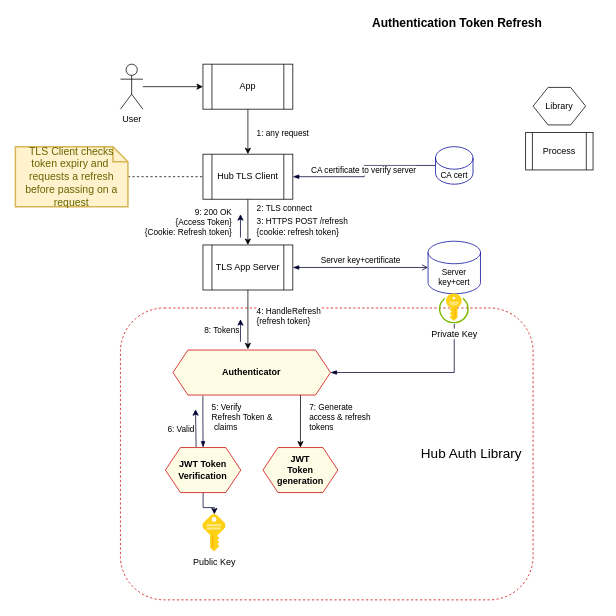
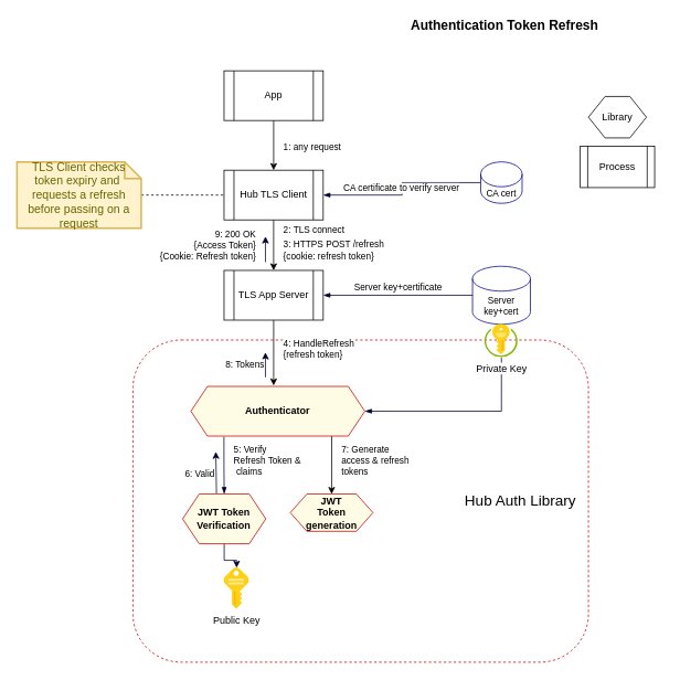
  <mxCell id="0" />
  <mxCell id="1" parent="0" />
  <mxCell id="2" value="Hub Auth Library" style="rounded=1;whiteSpace=wrap;html=1;dashed=1;fontSize=18;strokeColor=#CC0000;fillColor=none;align=right;verticalAlign=middle;spacingRight=13;labelPosition=center;verticalLabelPosition=middle;spacingLeft=0;spacingTop=0;spacingBottom=0;" parent="1" vertex="1"><mxGeometry x="160" y="410" width="550" height="389" as="geometry" /></mxCell>
- <mxCell id="3" value="User" style="shape=umlActor;verticalLabelPosition=bottom;verticalAlign=top;html=1;outlineConnect=0;" parent="1" vertex="1"><mxGeometry x="160.002" y="85" width="29.941" height="60" as="geometry" /></mxCell>
  <mxCell id="4" value="&lt;font style=&quot;font-size: 11px ; line-height: 120%&quot;&gt;5: Verify&lt;br style=&quot;font-size: 11px&quot;&gt;Refresh Token &amp;amp;&lt;br&gt;&amp;nbsp;claims&lt;/font&gt;" style="edgeStyle=orthogonalEdgeStyle;rounded=0;jumpStyle=none;jumpSize=10;orthogonalLoop=1;jettySize=auto;html=1;entryX=0.5;entryY=0;entryDx=0;entryDy=0;fontSize=11;startArrow=none;startFill=0;endArrow=blockThin;endFill=1;strokeColor=#000033;align=left;exitX=0.19;exitY=1.015;exitDx=0;exitDy=0;labelPosition=right;verticalLabelPosition=middle;verticalAlign=middle;exitPerimeter=0;" parent="1" source="35" target="17" edge="1"><mxGeometry x="-0.158" y="10" relative="1" as="geometry"><mxPoint as="offset" /><mxPoint x="359.819" y="525" as="sourcePoint" /><Array as="points"><mxPoint x="270" y="561" /></Array></mxGeometry></mxCell>
  <mxCell id="5" value="4: HandleRefresh&lt;br&gt;{refresh token}" style="edgeStyle=orthogonalEdgeStyle;rounded=0;orthogonalLoop=1;jettySize=auto;html=1;exitX=0.5;exitY=1;exitDx=0;exitDy=0;align=left;entryX=0.5;entryY=0;entryDx=0;entryDy=0;" parent="1" source="9" edge="1"><mxGeometry x="560" y="249" as="geometry"><Array as="points"><mxPoint x="330" y="455" /><mxPoint x="330" y="455" /></Array><mxPoint x="86.282" y="615" as="sourcePoint" /><mxPoint x="329.878" y="465" as="targetPoint" /><mxPoint x="10" y="-5" as="offset" /></mxGeometry></mxCell>
  <mxCell id="6" style="edgeStyle=orthogonalEdgeStyle;rounded=0;jumpStyle=none;jumpSize=10;orthogonalLoop=1;jettySize=auto;html=1;fontSize=16;strokeColor=#000033;align=left;entryX=0;entryY=0.5;entryDx=0;entryDy=0;entryPerimeter=0;startArrow=blockThin;startFill=1;endArrow=none;endFill=0;" parent="1" source="8" target="29" edge="1"><mxGeometry relative="1" as="geometry"><mxPoint x="470" y="235" as="targetPoint" /></mxGeometry></mxCell>
  <mxCell id="7" value="CA certificate to verify server" style="edgeLabel;html=1;align=center;verticalAlign=middle;resizable=0;points=[];fontSize=11;" parent="6" vertex="1" connectable="0"><mxGeometry x="-0.593" relative="1" as="geometry"><mxPoint x="52" y="-9" as="offset" /></mxGeometry></mxCell>
  <mxCell id="8" value="Hub TLS Client" style="shape=process;whiteSpace=wrap;html=1;backgroundOutline=1;" parent="1" vertex="1"><mxGeometry x="270" y="205" width="119.765" height="60" as="geometry" /></mxCell>
  <mxCell id="9" value="TLS App Server" style="shape=process;whiteSpace=wrap;html=1;backgroundOutline=1;" parent="1" vertex="1"><mxGeometry x="270.006" y="326" width="119.765" height="60" as="geometry" /></mxCell>
  <mxCell id="10" value="2: TLS connect" style="edgeStyle=orthogonalEdgeStyle;rounded=0;orthogonalLoop=1;jettySize=auto;html=1;align=left;labelPosition=right;verticalLabelPosition=middle;verticalAlign=middle;" parent="1" source="8" target="9" edge="1"><mxGeometry as="geometry"><mxPoint x="10" y="-19" as="offset" /></mxGeometry></mxCell>
  <mxCell id="11" value="3: HTTPS POST /refresh&lt;br&gt;{cookie: refresh token}" style="edgeLabel;html=1;align=left;verticalAlign=middle;resizable=0;points=[];labelPosition=right;verticalLabelPosition=middle;" parent="10" vertex="1" connectable="0"><mxGeometry relative="1" as="geometry"><mxPoint x="10" y="5" as="offset" /></mxGeometry></mxCell>
  <mxCell id="12" value="App" style="shape=process;whiteSpace=wrap;html=1;backgroundOutline=1;" parent="1" vertex="1"><mxGeometry x="270.003" y="85" width="119.765" height="60" as="geometry" /></mxCell>
- <mxCell id="13" style="edgeStyle=orthogonalEdgeStyle;rounded=0;orthogonalLoop=1;jettySize=auto;html=1;entryX=0;entryY=0.5;entryDx=0;entryDy=0;" parent="1" source="3" target="12" edge="1"><mxGeometry x="1425.3" y="-311" as="geometry" /></mxCell>
  <mxCell id="14" style="edgeStyle=orthogonalEdgeStyle;rounded=0;orthogonalLoop=1;jettySize=auto;html=1;align=right;exitX=0.5;exitY=1;exitDx=0;exitDy=0;" parent="1" source="12" target="8" edge="1"><mxGeometry x="694.54" y="89" as="geometry"><mxPoint x="-319.922" y="635" as="sourcePoint" /></mxGeometry></mxCell>
  <mxCell id="15" value="1: any request" style="edgeLabel;html=1;align=left;verticalAlign=middle;resizable=0;points=[];" parent="14" vertex="1" connectable="0"><mxGeometry relative="1" as="geometry"><mxPoint x="10" y="1" as="offset" /></mxGeometry></mxCell>
  <mxCell id="16" value="" style="edgeStyle=orthogonalEdgeStyle;rounded=0;jumpStyle=none;jumpSize=10;orthogonalLoop=1;jettySize=auto;html=1;fontSize=16;strokeColor=#000033;align=left;" parent="1" source="17" target="31" edge="1"><mxGeometry relative="1" as="geometry" /></mxCell>
  <mxCell id="17" value="JWT Token Verification" style="shape=hexagon;perimeter=hexagonPerimeter2;whiteSpace=wrap;html=1;fixedSize=1;fillColor=#FFFCE6;strokeColor=#CC0000;fontStyle=1" parent="1" vertex="1"><mxGeometry x="220" y="596" width="100.42" height="60" as="geometry" /></mxCell>
  <mxCell id="18" style="edgeStyle=orthogonalEdgeStyle;rounded=0;jumpStyle=none;jumpSize=10;orthogonalLoop=1;jettySize=auto;html=1;fontSize=11;strokeColor=#000033;align=left;exitX=1;exitY=0.5;exitDx=0;exitDy=0;startArrow=blockThin;startFill=1;endArrow=none;endFill=0;" parent="1" source="35" target="30" edge="1"><mxGeometry relative="1" as="geometry"><mxPoint x="268.878" y="705.681" as="targetPoint" /></mxGeometry></mxCell>
- <mxCell id="19" value="JWT&lt;br&gt;Token generation" style="shape=hexagon;perimeter=hexagonPerimeter2;whiteSpace=wrap;html=1;fixedSize=1;strokeColor=#CC0000;fillColor=#FFFCE6;fontStyle=1" parent="1" vertex="1"><mxGeometry x="350" y="596" width="99.84" height="60" as="geometry" /></mxCell>
+ <mxCell id="19" value="JWT&lt;br&gt;Token generation" style="shape=hexagon;perimeter=hexagonPerimeter2;whiteSpace=wrap;html=1;fixedSize=1;strokeColor=#CC0000;fillColor=#FFFCE6;fontStyle=1" parent="1" vertex="1"><mxGeometry x="350" y="596" width="99.84" height="45" as="geometry" /></mxCell>
  <mxCell id="20" value="7: Generate &lt;br&gt;access &amp;amp; refresh &lt;br&gt;tokens" style="edgeStyle=orthogonalEdgeStyle;rounded=0;orthogonalLoop=1;jettySize=auto;html=1;entryX=0.5;entryY=0;entryDx=0;entryDy=0;align=left;" parent="1" target="19" edge="1"><mxGeometry as="geometry"><mxPoint x="400" y="526" as="sourcePoint" /><mxPoint x="290" y="605" as="targetPoint" /><Array as="points"><mxPoint x="400" y="526" /></Array><mxPoint x="10" y="-5" as="offset" /></mxGeometry></mxCell>
  <mxCell id="21" value="Library" style="shape=hexagon;perimeter=hexagonPerimeter2;whiteSpace=wrap;html=1;fixedSize=1;" parent="1" vertex="1"><mxGeometry x="710" y="116" width="70" height="50" as="geometry" /></mxCell>
  <mxCell id="22" value="Process" style="shape=process;whiteSpace=wrap;html=1;backgroundOutline=1;" parent="1" vertex="1"><mxGeometry x="700.092" y="176" width="89.824" height="50" as="geometry" /></mxCell>
  <mxCell id="23" value="Server key+cert" style="shape=cylinder3;whiteSpace=wrap;html=1;boundedLbl=1;backgroundOutline=1;size=15;fontSize=11;strokeColor=#000099;" parent="1" vertex="1"><mxGeometry x="570.003" y="321" width="69.863" height="70" as="geometry" /></mxCell>
- <mxCell id="24" value="" style="edgeStyle=orthogonalEdgeStyle;rounded=0;jumpStyle=none;jumpSize=10;orthogonalLoop=1;jettySize=auto;html=1;strokeColor=#000033;align=right;entryX=0;entryY=0.5;entryDx=0;entryDy=0;entryPerimeter=0;startArrow=blockThin;startFill=1;endArrow=open;endFill=0;exitX=1;exitY=0.5;exitDx=0;exitDy=0;" parent="1" target="23" edge="1" source="9"><mxGeometry x="560" y="249" as="geometry"><mxPoint x="390" y="385" as="sourcePoint" /><mxPoint x="540" y="385" as="targetPoint" /><Array as="points" /><mxPoint x="-163" y="65" as="offset" /></mxGeometry></mxCell>
+ <mxCell id="24" value="" style="edgeStyle=orthogonalEdgeStyle;rounded=0;jumpStyle=none;jumpSize=10;orthogonalLoop=1;jettySize=auto;html=1;strokeColor=#000033;align=right;entryX=0;entryY=0.5;entryDx=0;entryDy=0;entryPerimeter=0;startArrow=blockThin;startFill=1;endArrow=none;endFill=0;exitX=1;exitY=0.5;exitDx=0;exitDy=0;" parent="1" target="23" edge="1" source="9"><mxGeometry x="560" y="249" as="geometry"><mxPoint x="390" y="385" as="sourcePoint" /><mxPoint x="540" y="385" as="targetPoint" /><Array as="points" /><mxPoint x="-163" y="65" as="offset" /></mxGeometry></mxCell>
  <mxCell id="25" value="Server key+certificate" style="edgeLabel;html=1;align=center;verticalAlign=middle;resizable=0;points=[];" parent="24" vertex="1" connectable="0"><mxGeometry relative="1" as="geometry"><mxPoint y="-10" as="offset" /></mxGeometry></mxCell>
  <mxCell id="26" value="8: Tokens" style="endArrow=classic;html=1;strokeColor=#000033;align=right;" parent="1" edge="1"><mxGeometry width="50" height="50" relative="1" as="geometry"><mxPoint x="320" y="455" as="sourcePoint" /><mxPoint x="320" y="425" as="targetPoint" /></mxGeometry></mxCell>
  <mxCell id="27" value="9: 200 OK&lt;br&gt;{Access Token}&lt;br&gt;{Cookie: Refresh token}" style="endArrow=classic;html=1;strokeColor=#000033;align=right;" parent="1" edge="1"><mxGeometry x="0.3" y="10" width="50" height="50" relative="1" as="geometry"><mxPoint x="320" y="316" as="sourcePoint" /><mxPoint x="320" y="285" as="targetPoint" /><mxPoint as="offset" /></mxGeometry></mxCell>
  <mxCell id="28" value="Authentication Token Refresh" style="text;html=1;strokeColor=none;fillColor=none;align=center;verticalAlign=middle;whiteSpace=wrap;rounded=0;dashed=1;fontSize=16;fontStyle=1" parent="1" vertex="1"><mxGeometry x="419" y="20" width="380" height="20" as="geometry" /></mxCell>
  <mxCell id="29" value="CA cert" style="shape=cylinder3;whiteSpace=wrap;html=1;boundedLbl=1;backgroundOutline=1;size=15;fontSize=11;strokeColor=#000099;" parent="1" vertex="1"><mxGeometry x="579.93" y="195" width="50" height="50" as="geometry" /></mxCell>
  <mxCell id="30" value="Private Key" style="html=1;points=[];align=center;image;fontSize=12;image=img/lib/mscae/Key_Vaults.svg;dashed=1;strokeColor=#CC0000;fillColor=none;aspect=fixed;" parent="1" vertex="1"><mxGeometry x="584.93" y="391" width="40" height="40" as="geometry" /></mxCell>
  <mxCell id="31" value="Public Key" style="aspect=fixed;html=1;points=[];align=center;image;fontSize=12;image=img/lib/mscae/Key.svg;dashed=1;strokeColor=#000099;fillColor=none;" parent="1" vertex="1"><mxGeometry x="269.71" y="685" width="31" height="50" as="geometry" /></mxCell>
  <mxCell id="32" value="&lt;font style=&quot;font-size: 11px&quot;&gt;6: Valid&lt;/font&gt;" style="endArrow=classic;html=1;fontSize=16;strokeColor=#000033;align=right;exitX=0.407;exitY=-0.013;exitDx=0;exitDy=0;entryX=0.182;entryY=0.347;entryDx=0;entryDy=0;entryPerimeter=0;exitPerimeter=0;" parent="1" source="17" edge="1" target="2"><mxGeometry width="50" height="50" relative="1" as="geometry"><mxPoint x="380" y="605" as="sourcePoint" /><mxPoint x="380" y="566" as="targetPoint" /></mxGeometry></mxCell>
  <mxCell id="33" style="edgeStyle=elbowEdgeStyle;rounded=1;jumpStyle=none;jumpSize=10;orthogonalLoop=1;jettySize=auto;html=1;entryX=0;entryY=0.5;entryDx=0;entryDy=0;dashed=1;fontSize=11;startArrow=none;startFill=0;endArrow=none;endFill=0;strokeColor=#000000;align=left;" parent="1" source="34" target="8" edge="1"><mxGeometry relative="1" as="geometry" /></mxCell>
  <mxCell id="34" value="TLS Client checks token expiry and&amp;nbsp; requests a refresh before passing on a request" style="shape=note;strokeWidth=2;fontSize=14;size=20;whiteSpace=wrap;html=1;fillColor=#fff2cc;strokeColor=#d6b656;fontColor=#666600;align=center;verticalAlign=middle;" parent="1" vertex="1"><mxGeometry x="20" y="195" width="150" height="80" as="geometry" /></mxCell>
  <mxCell id="35" value="Authenticator" style="shape=hexagon;perimeter=hexagonPerimeter2;whiteSpace=wrap;html=1;fixedSize=1;strokeColor=#CC0000;fillColor=#FFFCE6;fontStyle=1" vertex="1" parent="1"><mxGeometry x="230" y="466" width="210" height="60" as="geometry" /></mxCell>
